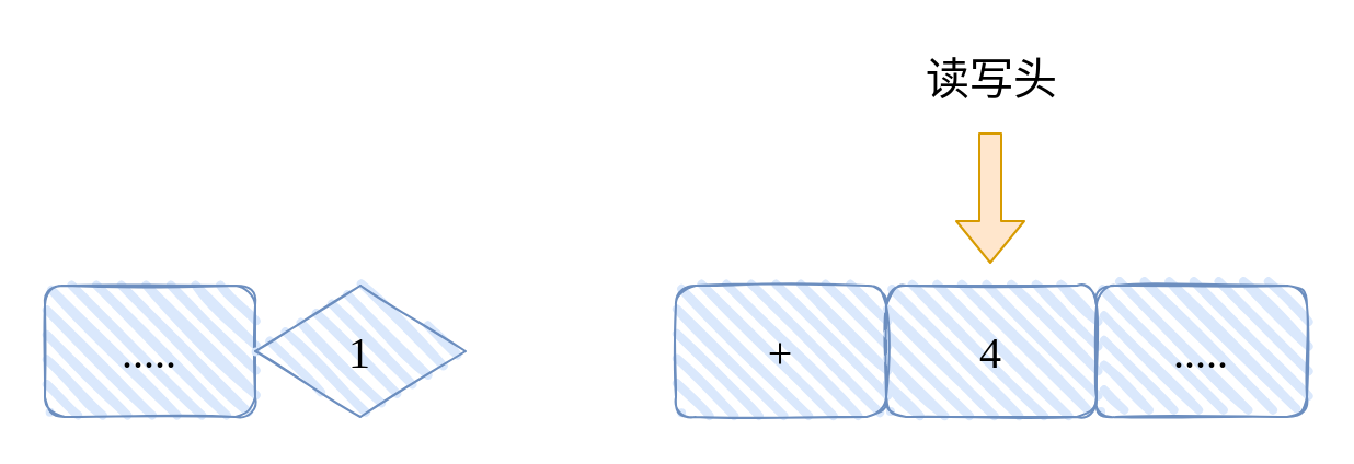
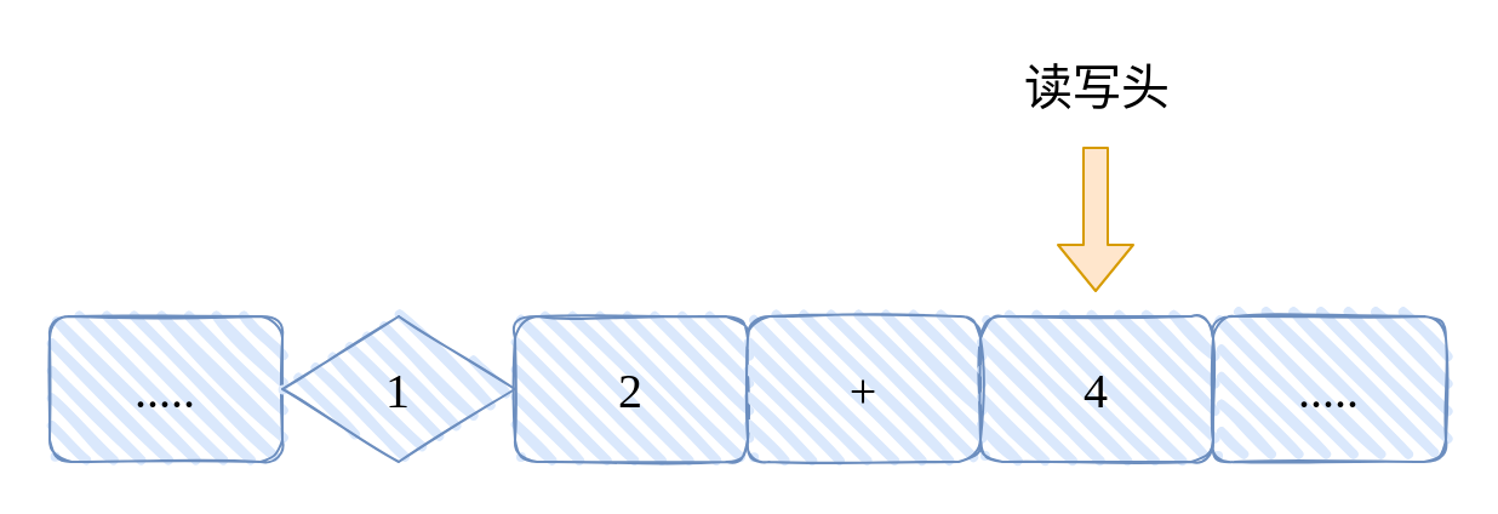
  <mxCell id="0" />
  <mxCell id="1" parent="0" />
  <mxCell id="2" value="" style="shape=flexArrow;endArrow=classic;html=1;fontFamily=Comic Sans MS;fontSize=20;fillColor=#ffe6cc;strokeColor=#d79b00;" parent="1" edge="1"><mxGeometry width="50" height="50" relative="1" as="geometry"><mxPoint x="451.5" y="60" as="sourcePoint" /><mxPoint x="451.5" y="120" as="targetPoint" /></mxGeometry></mxCell>
  <mxCell id="3" value="读写头" style="text;html=1;align=center;verticalAlign=middle;resizable=0;points=[];autosize=1;fontSize=20;fontFamily=Helvetica;sketch=0;" parent="1" vertex="1"><mxGeometry x="412" y="20" width="80" height="30" as="geometry" /></mxCell>
  <mxCell id="4" value="....." style="rounded=1;whiteSpace=wrap;html=1;strokeWidth=1;fillWeight=4;hachureGap=8;hachureAngle=45;sketch=1;shadow=0;fillColor=#dae8fc;strokeColor=#6c8ebf;fontSize=20;fontFamily=Comic Sans MS;" parent="1" vertex="1"><mxGeometry x="20" y="130" width="96" height="60" as="geometry" /></mxCell>
  <mxCell id="5" value="1" style="rhombus;whiteSpace=wrap;html=1;strokeWidth=1;fillWeight=4;hachureGap=8;hachureAngle=45;sketch=1;shadow=0;fillColor=#dae8fc;strokeColor=#6c8ebf;fontSize=20;fontFamily=Comic Sans MS;" parent="1" vertex="1"><mxGeometry x="116" y="130" width="96" height="60" as="geometry" /></mxCell>
+ <mxCell id="6" value="2" style="rounded=1;whiteSpace=wrap;html=1;strokeWidth=1;fillWeight=4;hachureGap=8;hachureAngle=45;sketch=1;shadow=0;fillColor=#dae8fc;strokeColor=#6c8ebf;fontSize=20;fontFamily=Comic Sans MS;" parent="1" vertex="1"><mxGeometry x="212" y="130" width="96" height="60" as="geometry" /></mxCell>
  <mxCell id="7" value="+" style="rounded=1;whiteSpace=wrap;html=1;strokeWidth=1;fillWeight=4;hachureGap=8;hachureAngle=45;sketch=1;shadow=0;fillColor=#dae8fc;strokeColor=#6c8ebf;fontSize=20;fontFamily=Comic Sans MS;" parent="1" vertex="1"><mxGeometry x="308" y="130" width="96" height="60" as="geometry" /></mxCell>
  <mxCell id="8" value="4" style="rounded=1;whiteSpace=wrap;html=1;strokeWidth=1;fillWeight=4;hachureGap=8;hachureAngle=45;sketch=1;shadow=0;fillColor=#dae8fc;strokeColor=#6c8ebf;fontSize=20;fontFamily=Comic Sans MS;" parent="1" vertex="1"><mxGeometry x="404" y="130" width="96" height="60" as="geometry" /></mxCell>
  <mxCell id="9" value="....." style="rounded=1;whiteSpace=wrap;html=1;strokeWidth=1;fillWeight=4;hachureGap=8;hachureAngle=45;sketch=1;shadow=0;fillColor=#dae8fc;strokeColor=#6c8ebf;fontSize=20;fontFamily=Comic Sans MS;" parent="1" vertex="1"><mxGeometry x="500" y="130" width="96" height="60" as="geometry" /></mxCell>
